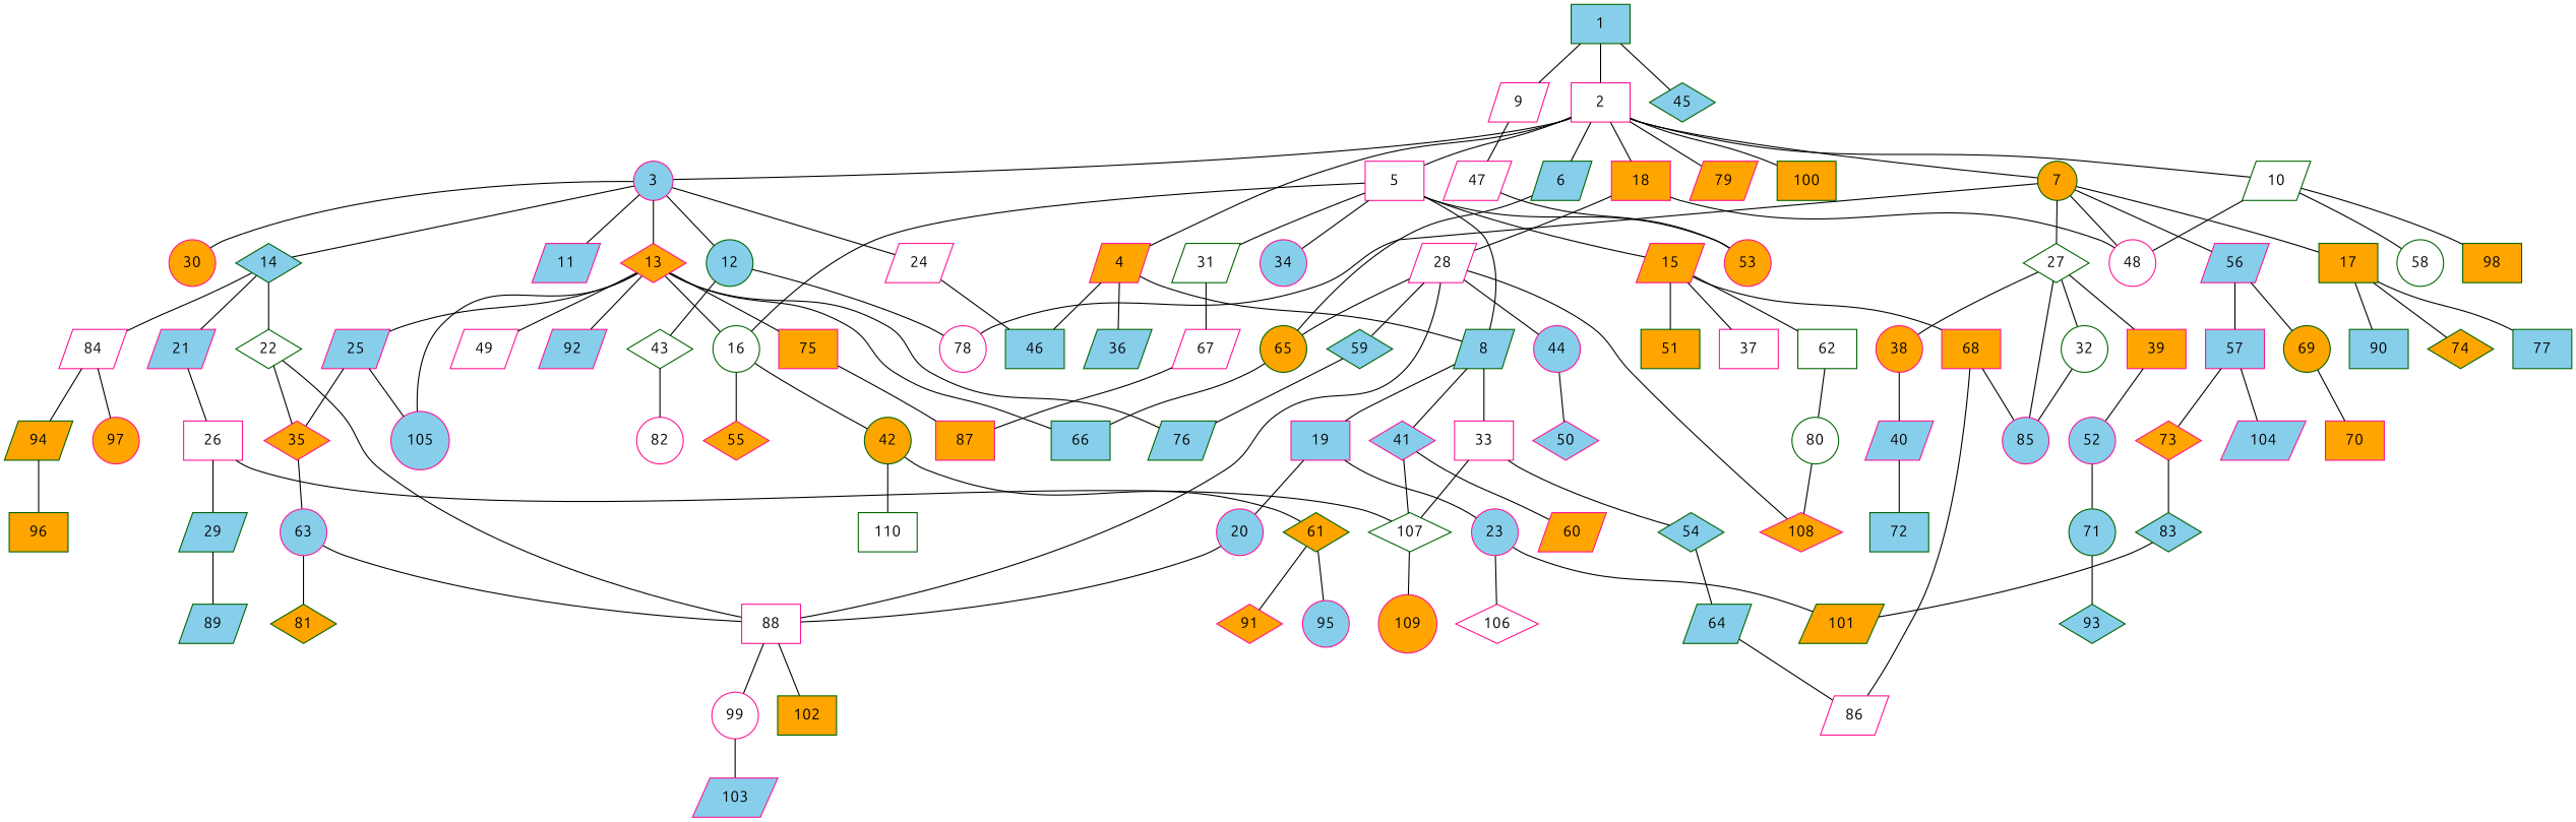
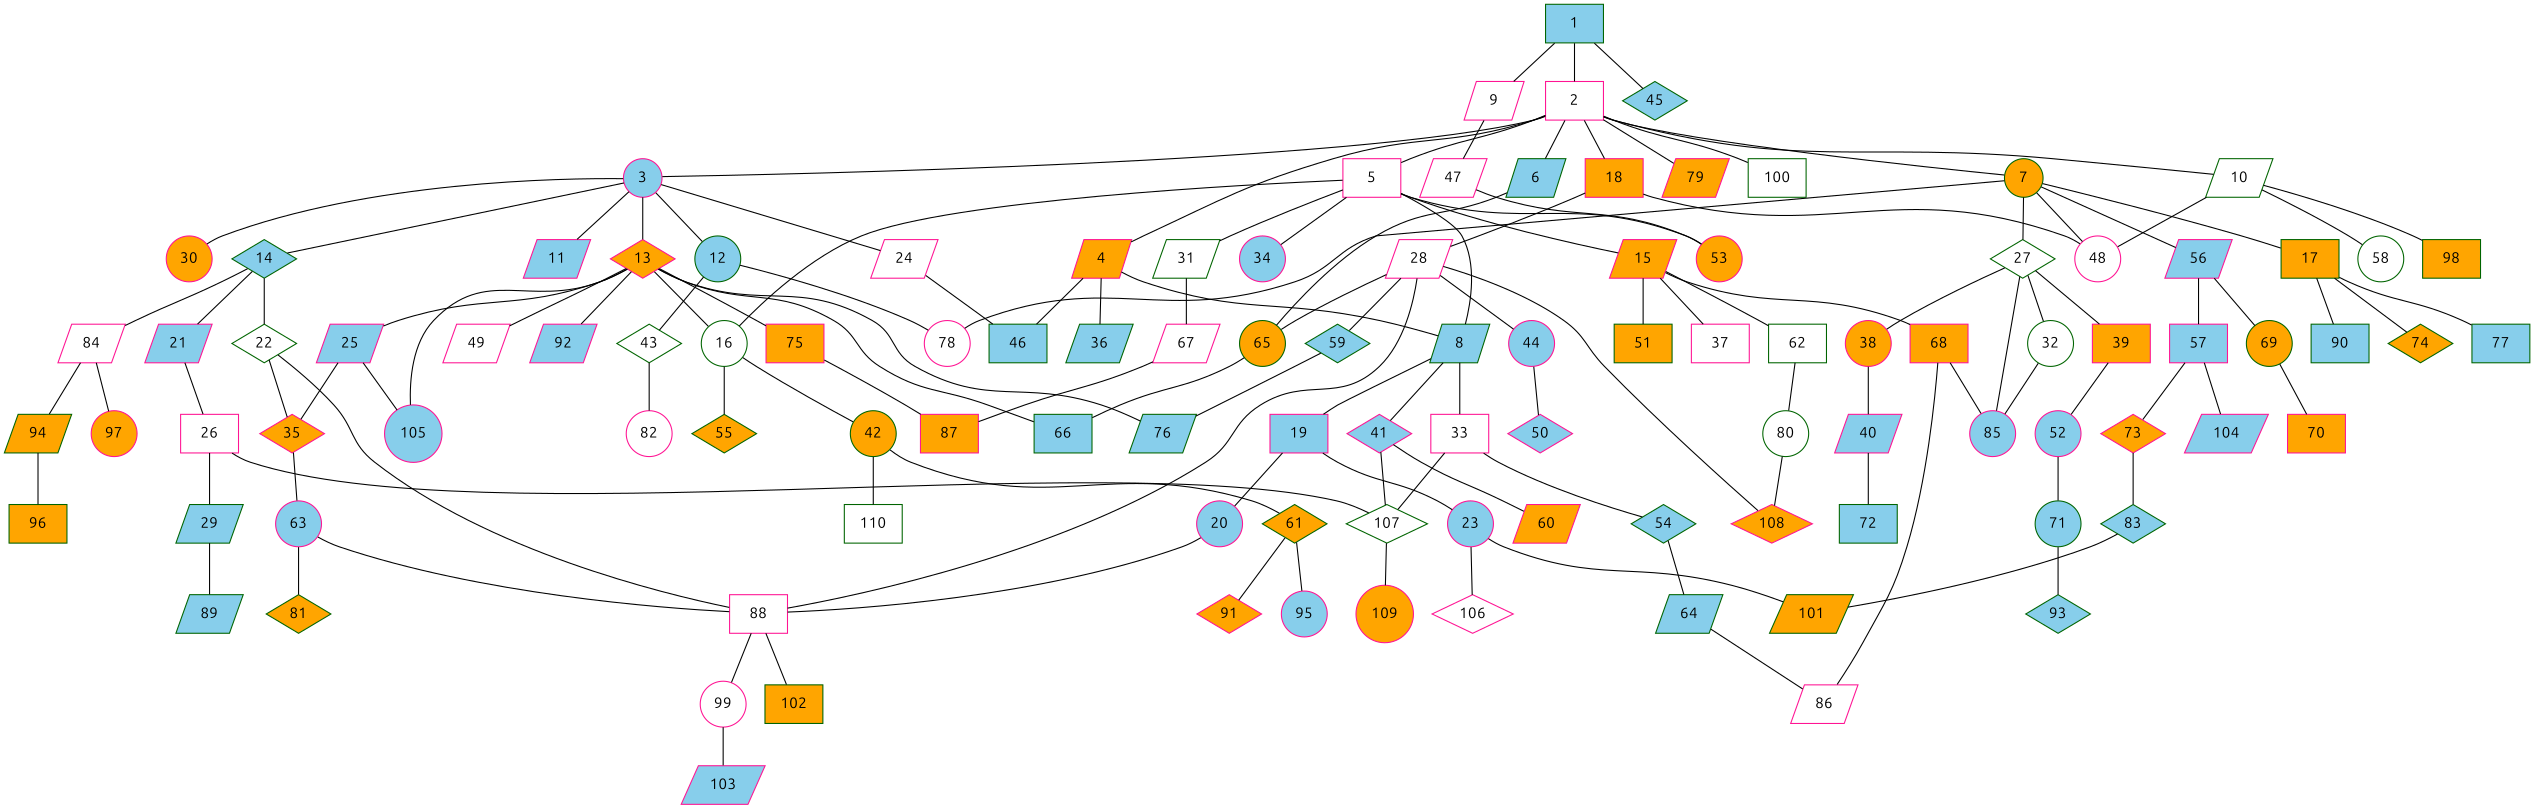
  graph {
    fontname=Ubuntu
    node [color=deeppink fillcolor=skyblue fontname=Ubuntu shape=parallelogram style=filled]
    edge [fontname=Ubuntu]
    1 [color=darkgreen shape=box]
    2 [fillcolor=white shape=box]
    9 [fillcolor=white]
    45 [color=darkgreen shape=diamond]
    3 [shape=circle]
    4 [fillcolor=orange]
    5 [fillcolor=white shape=box]
    6 [color=darkgreen]
    7 [color=darkgreen fillcolor=orange shape=circle]
    10 [color=darkgreen fillcolor=white]
    18 [fillcolor=orange shape=box]
    79 [fillcolor=orange]
-   100 [color=darkgreen fillcolor=orange shape=box]
+   100 [color=darkgreen fillcolor=white shape=box]
    47 [fillcolor=white]
    11
    12 [color=darkgreen shape=circle]
    13 [fillcolor=orange shape=diamond]
    14 [color=darkgreen shape=diamond]
    24 [fillcolor=white]
    30 [fillcolor=orange shape=circle]
    8 [color=darkgreen]
    36 [color=darkgreen]
    46 [color=darkgreen shape=box]
    15 [fillcolor=orange]
    16 [color=darkgreen fillcolor=white shape=circle]
    31 [color=darkgreen fillcolor=white]
    34 [shape=circle]
    53 [fillcolor=orange shape=circle]
    65 [color=darkgreen fillcolor=orange shape=circle]
    17 [color=darkgreen fillcolor=orange shape=box]
    27 [color=darkgreen fillcolor=white shape=diamond]
    48 [fillcolor=white shape=circle]
    56
    78 [fillcolor=white shape=circle]
    58 [color=darkgreen fillcolor=white shape=circle]
    98 [color=darkgreen fillcolor=orange shape=box]
    28 [fillcolor=white]
    43 [color=darkgreen fillcolor=white shape=diamond]
    25
    49 [fillcolor=white]
    66 [color=darkgreen shape=box]
    75 [fillcolor=orange shape=box]
    76 [color=darkgreen]
    92
    105 [shape=circle]
    21
    22 [color=darkgreen fillcolor=white shape=diamond]
    84 [fillcolor=white]
    19 [shape=box]
    33 [fillcolor=white shape=box]
    41 [shape=diamond]
    37 [fillcolor=white shape=box]
    51 [color=darkgreen fillcolor=orange shape=box]
    62 [color=darkgreen fillcolor=white shape=box]
    68 [fillcolor=orange shape=box]
    42 [color=darkgreen fillcolor=orange shape=circle]
-   55 [fillcolor=orange shape=diamond]
+   55 [color=darkgreen fillcolor=orange shape=diamond]
    67 [fillcolor=white]
    74 [color=darkgreen fillcolor=orange shape=diamond]
    77 [color=darkgreen shape=box]
    90 [color=darkgreen shape=box]
    32 [color=darkgreen fillcolor=white shape=circle]
    38 [fillcolor=orange shape=circle]
    39 [fillcolor=orange shape=box]
    85 [shape=circle]
    57 [shape=box]
    69 [color=darkgreen fillcolor=orange shape=circle]
    20 [shape=circle]
    23 [shape=circle]
    107 [color=darkgreen fillcolor=white shape=diamond]
    54 [color=darkgreen shape=diamond]
    60 [fillcolor=orange]
    82 [fillcolor=white shape=circle]
    35 [fillcolor=orange shape=diamond]
    87 [fillcolor=orange shape=box]
    26 [fillcolor=white shape=box]
    88 [fillcolor=white shape=box]
    94 [color=darkgreen fillcolor=orange]
    97 [fillcolor=orange shape=circle]
    80 [color=darkgreen fillcolor=white shape=circle]
    86 [fillcolor=white]
    61 [color=darkgreen fillcolor=orange shape=diamond]
    110 [color=darkgreen fillcolor=white shape=box]
    44 [shape=circle]
    59 [color=darkgreen shape=diamond]
    108 [fillcolor=orange shape=diamond]
    101 [color=darkgreen fillcolor=orange]
    106 [fillcolor=white shape=diamond]
    99 [fillcolor=white shape=circle]
    102 [color=darkgreen fillcolor=orange shape=box]
    29 [color=darkgreen]
    63 [shape=circle]
    89 [color=darkgreen]
    109 [fillcolor=orange shape=circle]
    40
    52 [shape=circle]
    50 [shape=diamond]
    64 [color=darkgreen]
    81 [color=darkgreen fillcolor=orange shape=diamond]
    72 [color=darkgreen shape=box]
    71 [color=darkgreen shape=circle]
    91 [fillcolor=orange shape=diamond]
    95 [shape=circle]
    93 [color=darkgreen shape=diamond]
    73 [fillcolor=orange shape=diamond]
    104
    70 [fillcolor=orange shape=box]
    83 [color=darkgreen shape=diamond]
    96 [color=darkgreen fillcolor=orange shape=box]
    103
    1 -- 2
    1 -- 9
    1 -- 45
    2 -- 3
    2 -- 4
    2 -- 5
    2 -- 6
    2 -- 7
    2 -- 10
    2 -- 18
    2 -- 79
    2 -- 100
    9 -- 47
    3 -- 11
    3 -- 12
    3 -- 13
    3 -- 14
    3 -- 24
    3 -- 30
    4 -- 8
    4 -- 36
    4 -- 46
    5 -- 8
    5 -- 15
    5 -- 16
    5 -- 31
    5 -- 34
    5 -- 53
    6 -- 65
    7 -- 17
    7 -- 27
    7 -- 48
    7 -- 56
    7 -- 78
    10 -- 48
    10 -- 58
    10 -- 98
    18 -- 48
    18 -- 28
    47 -- 53
    12 -- 78
    12 -- 43
    13 -- 16
    13 -- 25
    13 -- 49
    13 -- 66
    13 -- 75
    13 -- 76
    13 -- 92
    13 -- 105
    14 -- 21
    14 -- 22
    14 -- 84
    24 -- 46
    8 -- 19
    8 -- 33
    8 -- 41
    15 -- 37
    15 -- 51
    15 -- 62
    15 -- 68
    16 -- 42
    16 -- 55
    31 -- 67
    65 -- 66
    17 -- 74
    17 -- 77
    17 -- 90
    27 -- 32
    27 -- 38
    27 -- 39
    27 -- 85
    56 -- 57
    56 -- 69
    28 -- 65
    28 -- 88
    28 -- 44
    28 -- 59
    28 -- 108
    43 -- 82
    25 -- 105
    25 -- 35
    75 -- 87
    21 -- 26
    22 -- 35
    22 -- 88
    84 -- 94
    84 -- 97
    19 -- 20
    19 -- 23
    33 -- 107
    33 -- 54
    41 -- 107
    41 -- 60
    62 -- 80
    68 -- 85
    68 -- 86
    42 -- 61
    42 -- 110
    67 -- 87
    32 -- 85
    38 -- 40
    39 -- 52
    57 -- 73
    57 -- 104
    69 -- 70
    20 -- 88
    23 -- 101
    23 -- 106
    107 -- 109
    54 -- 64
    35 -- 63
    26 -- 107
    26 -- 29
    88 -- 99
    88 -- 102
    94 -- 96
    80 -- 108
    61 -- 91
    61 -- 95
    44 -- 50
    59 -- 76
    99 -- 103
    29 -- 89
    63 -- 88
    63 -- 81
    40 -- 72
    52 -- 71
    64 -- 86
    71 -- 93
    73 -- 83
    83 -- 101
  }
